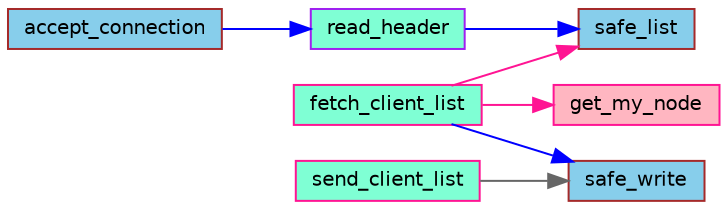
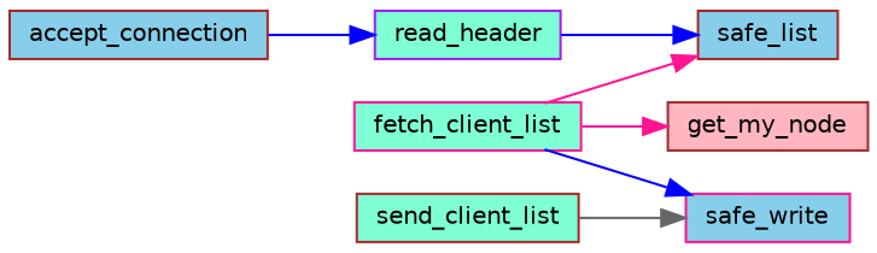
  digraph {
    rankdir=LR
    node [color=brown fillcolor=skyblue fontname=Helvetica fontsize=10 shape=record style=filled]
    edge [color=blue fontname=Helvetica fontsize=10 labelfontname=Helvetica labelfontsize=10 style=solid]
    n1 [fontcolor=black height=0.2 label=accept_connection width=0.4]
    n2 [color=purple fillcolor=aquamarine height=0.2 label=read_header width=0.4]
    n3 [height=0.2 label=safe_list width=0.4]
    n4 [color=deeppink fillcolor=aquamarine height=0.2 label=fetch_client_list width=0.4]
-   n5 [color=deeppink fillcolor=lightpink height=0.2 label=get_my_node width=0.4]
-   n6 [height=0.2 label=safe_write width=0.4]
-   n7 [color=deeppink fillcolor=aquamarine height=0.2 label=send_client_list width=0.4]
+   n5 [fillcolor=lightpink height=0.2 label=get_my_node width=0.4]
+   n6 [color=deeppink height=0.2 label=safe_write width=0.4]
+   n7 [fillcolor=aquamarine height=0.2 label=send_client_list width=0.4]
    n1 -> n2
    n2 -> n3
    n4 -> n3 [color=deeppink]
    n4 -> n5 [color=deeppink]
    n4 -> n6
    n7 -> n6 [color=gray40]
  }
